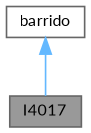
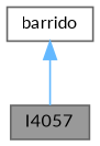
  digraph {
    fontname=Lato
    node [color=gray40 fontname=Lato fontsize=10 shape=box style=filled]
-   n1 [fillcolor=grey60 fontcolor=black height=0.2 label=I4017 width=0.4]
+   n1 [fillcolor=grey60 fontcolor=black height=0.2 label=I4057 width=0.4]
    n2 [fillcolor=white height=0.2 label=barrido width=0.4]
    n2 -> n1 [color=steelblue1 dir=back fontname=Lato fontsize=10 labelfontname=Helvetica labelfontsize=10 style=solid]
  }
